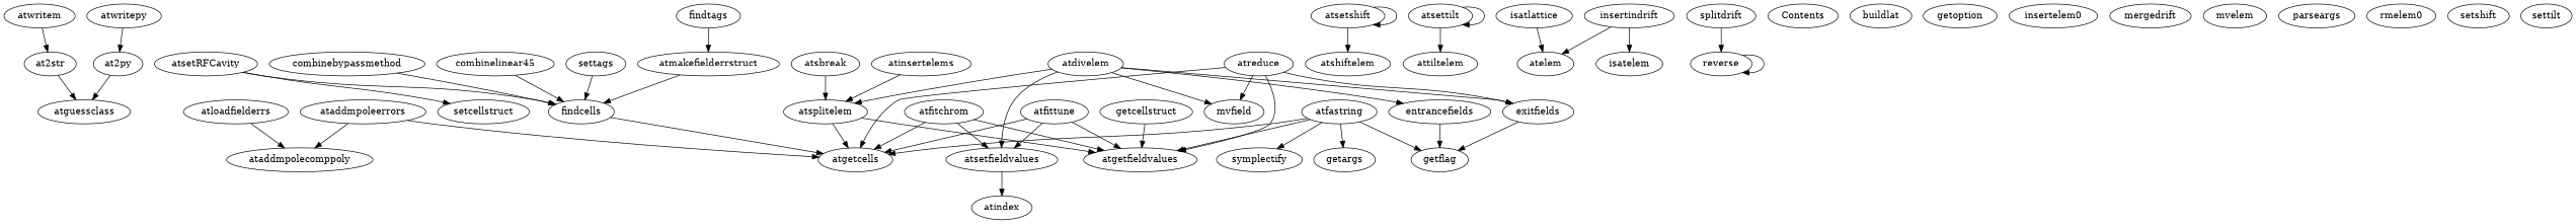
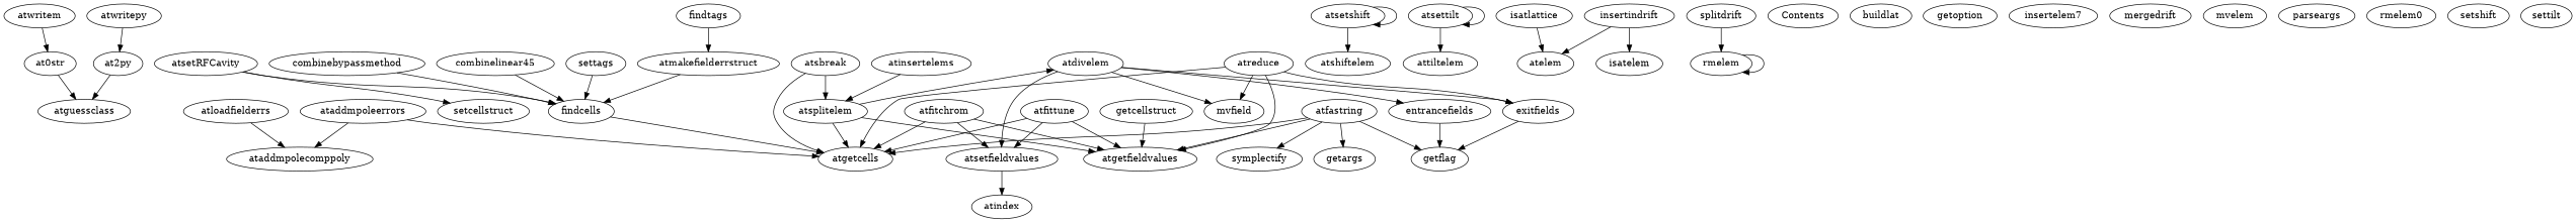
  digraph {
    at2py
    atguessclass
-   at2str
+   at2str [label=at0str]
    ataddmpoleerrors
    ataddmpolecomppoly
    atgetcells
    atdivelem
    atsetfieldvalues
    entrancefields
    exitfields
    mvfield
    atindex
    getflag
    atfastring
    atgetfieldvalues
    getargs
    symplectify
    atfitchrom
    atfittune
    atinsertelems
    atsplitelem
    atloadfielderrs
    atmakefielderrstruct
    findcells
    atreduce
    atsbreak
    atsetRFCavity
    setcellstruct
    atsetshift
    atshiftelem
    atsettilt
    attiltelem
    atwritem
    atwritepy
    combinebypassmethod
    combinelinear45
    findtags
    getcellstruct
    insertindrift
    atelem
    isatelem
    isatlattice
-   reverse
+   reverse [label=rmelem]
    settags
    splitdrift
    Contents
    buildlat
    getoption
-   insertelem0
+   insertelem0 [label=insertelem7]
    mergedrift
    mvelem
    parseargs
    rmelem0
    setshift
    settilt
    at2py -> atguessclass
    at2str -> atguessclass
    ataddmpoleerrors -> ataddmpolecomppoly
    ataddmpoleerrors -> atgetcells
    atdivelem -> atsetfieldvalues
    atdivelem -> entrancefields
    atdivelem -> exitfields
    atdivelem -> mvfield
    atsetfieldvalues -> atindex
    entrancefields -> getflag
    exitfields -> getflag
    atfastring -> atgetcells
    atfastring -> getflag
    atfastring -> atgetfieldvalues
    atfastring -> getargs
    atfastring -> symplectify
    atfitchrom -> atgetcells
    atfitchrom -> atsetfieldvalues
    atfitchrom -> atgetfieldvalues
    atfittune -> atgetcells
    atfittune -> atsetfieldvalues
    atfittune -> atgetfieldvalues
    atinsertelems -> atsplitelem
    atsplitelem -> atgetcells
-   atdivelem -> atsplitelem
+   atsplitelem -> atdivelem
    atsplitelem -> atgetfieldvalues
    atloadfielderrs -> ataddmpolecomppoly
    atmakefielderrstruct -> findcells
    findcells -> atgetcells
    atreduce -> atgetcells
    atreduce -> exitfields
    atreduce -> mvfield
    atreduce -> atgetfieldvalues
+   atsbreak -> atgetcells
    atsbreak -> atsplitelem
    atsetRFCavity -> findcells
    atsetRFCavity -> setcellstruct
    atsetshift -> atsetshift
    atsetshift -> atshiftelem
    atsettilt -> atsettilt
    atsettilt -> attiltelem
    atwritem -> at2str
    atwritepy -> at2py
    combinebypassmethod -> findcells
    combinelinear45 -> findcells
    findtags -> atmakefielderrstruct
    getcellstruct -> atgetfieldvalues
    insertindrift -> atelem
    insertindrift -> isatelem
    isatlattice -> atelem
    reverse -> reverse
    settags -> findcells
    splitdrift -> reverse
  }
